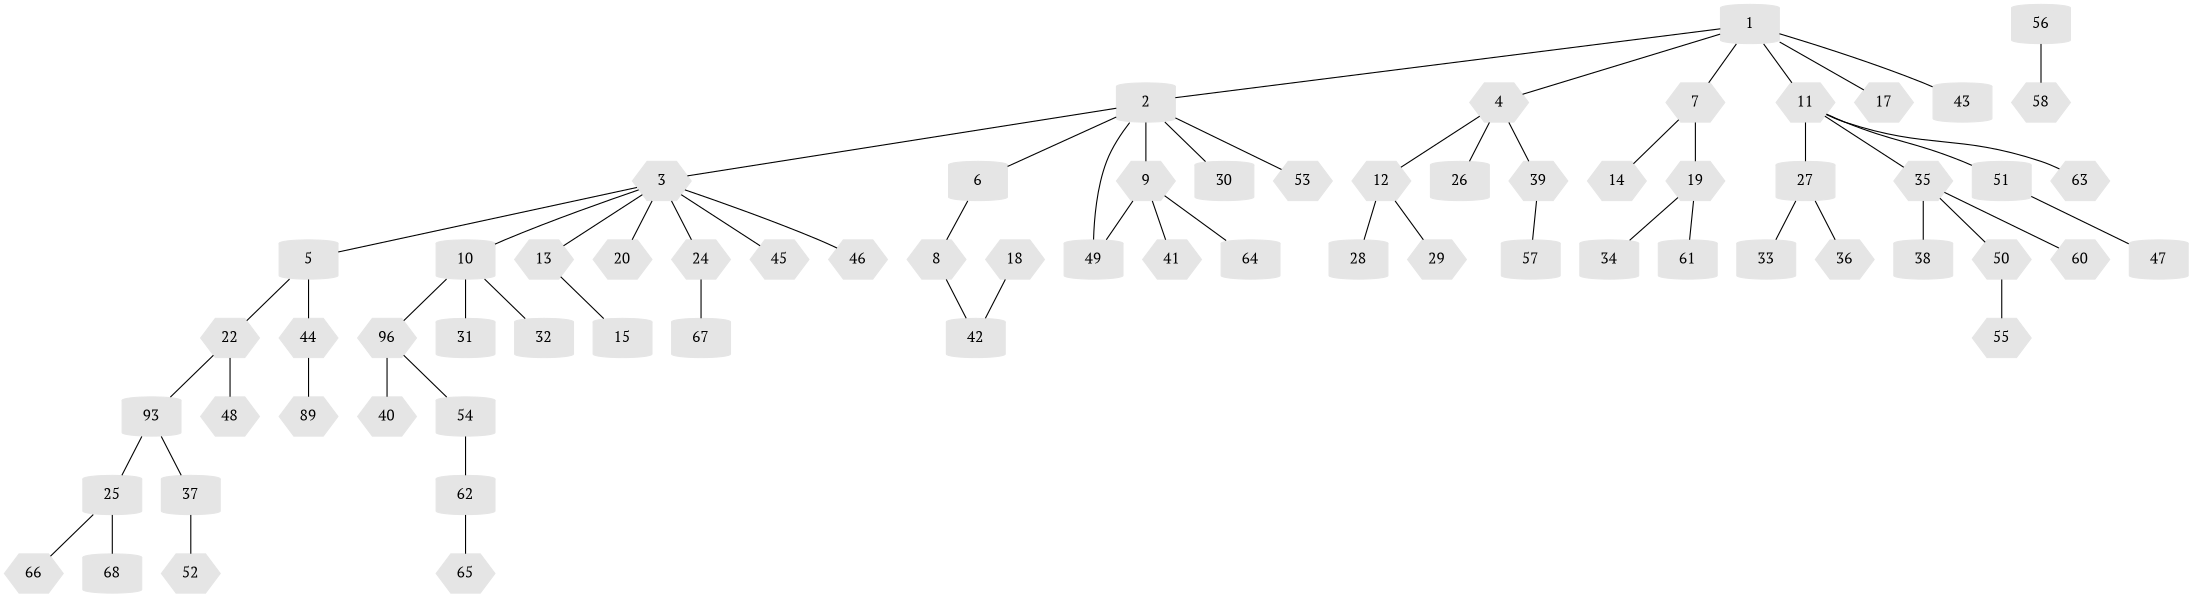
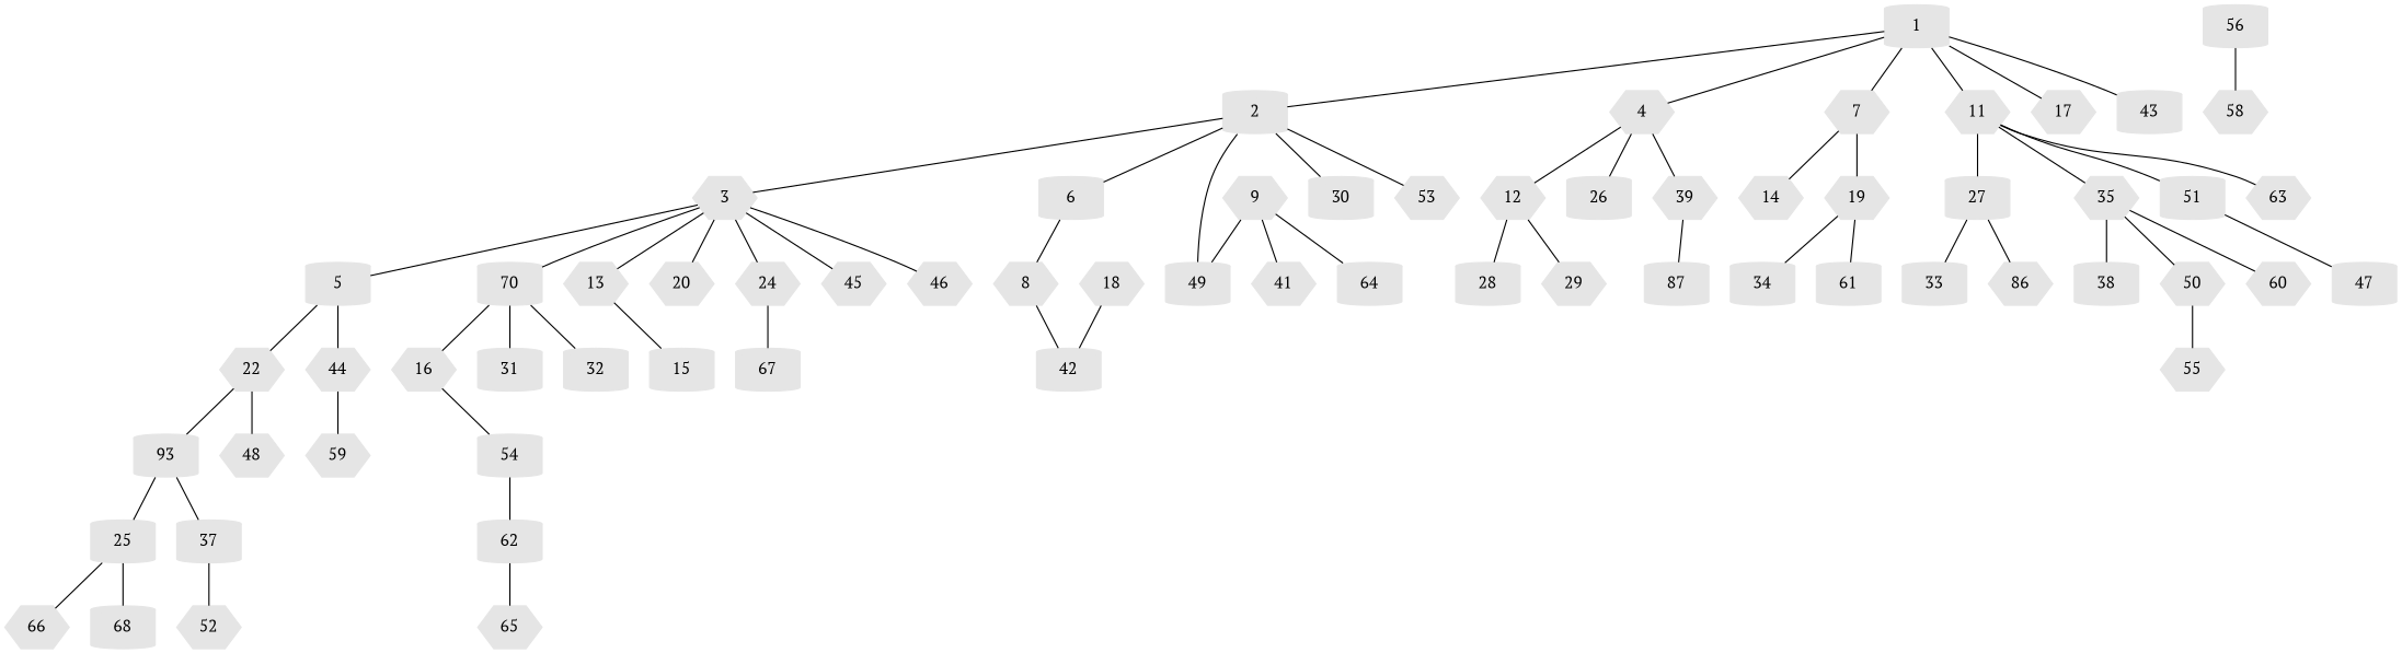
  graph {
    fontname="PT Serif"
    node [color=gray90 fontname="PT Serif" shape=hexagon style=filled]
    edge [fontname="PT Serif"]
    1 [shape=cylinder]
    2 [shape=cylinder]
    4
    7
    11
    17
    43 [shape=cylinder]
    3
    6 [shape=cylinder]
    9
    30 [shape=cylinder]
    49 [shape=cylinder]
    53
    12
    26 [shape=cylinder]
    39
    14
    19
    27 [shape=cylinder]
    35
    51 [shape=cylinder]
    63
    5 [shape=cylinder]
-   10 [shape=cylinder]
+   10 [shape=cylinder label=70]
    13
    20
    24
    45
    46
    8
    41
    64 [shape=cylinder]
    22
    44
-   16 [label=96]
+   16
    31 [shape=cylinder]
    32 [shape=cylinder]
    15 [shape=cylinder]
    67 [shape=cylinder]
    28 [shape=cylinder]
    29
-   57 [shape=cylinder]
+   57 [shape=cylinder label=87]
    n43 [label=93 shape=cylinder]
    48
-   59 [label=89]
+   59
    42 [shape=cylinder]
    34 [shape=cylinder]
    61 [shape=cylinder]
    18
    56 [shape=cylinder]
    58
-   40
    54 [shape=cylinder]
    33 [shape=cylinder]
-   36
+   36 [label=86]
    38 [shape=cylinder]
    50
    60
    47 [shape=cylinder]
    62 [shape=cylinder]
    25 [shape=cylinder]
    37 [shape=cylinder]
    66
    68 [shape=cylinder]
    52
    55
    65
    1 -- 2
    1 -- 4
    1 -- 7
    1 -- 11
    1 -- 17
    1 -- 43
    2 -- 3
    2 -- 6
-   2 -- 9
    2 -- 30
    2 -- 49
    2 -- 53
    4 -- 12
    4 -- 26
    4 -- 39
    7 -- 14
    7 -- 19
    11 -- 27
    11 -- 35
    11 -- 51
    11 -- 63
    3 -- 5
    3 -- 10
    3 -- 13
    3 -- 20
    3 -- 24
    3 -- 45
    3 -- 46
    6 -- 8
    9 -- 49
    9 -- 41
    9 -- 64
    12 -- 28
    12 -- 29
    39 -- 57
    19 -- 34
    19 -- 61
    27 -- 33
    27 -- 36
    35 -- 38
    35 -- 50
    35 -- 60
    51 -- 47
    5 -- 22
    5 -- 44
    10 -- 16
    10 -- 31
    10 -- 32
    13 -- 15
    24 -- 67
    8 -- 42
    22 -- n43
    22 -- 48
    44 -- 59
-   16 -- 40
    16 -- 54
    n43 -- 25
    n43 -- 37
    18 -- 42
    56 -- 58
    54 -- 62
    50 -- 55
    62 -- 65
    25 -- 66
    25 -- 68
    37 -- 52
  }
